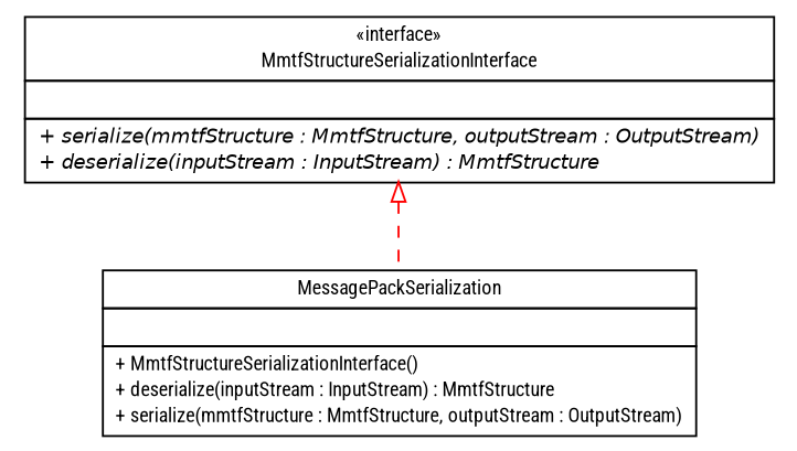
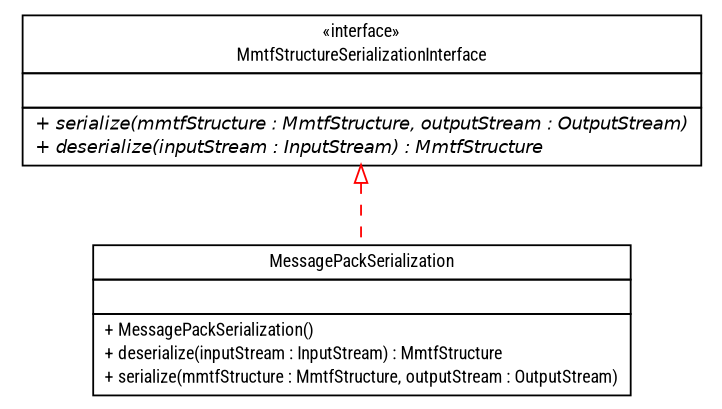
  digraph {
    nodesep=0.25
    ranksep=0.5
    fontname="Roboto Condensed"
    node [fontcolor=black fontname="Roboto Condensed" fontsize=10.0 shape=plaintext]
    n1 [label=<<table title="org.rcsb.mmtf.serialization.MmtfStructureSerializationInterface" border="0" cellborder="1" cellspacing="0" cellpadding="2" port="p" href="./MmtfStructureSerializationInterface.html"> 		<tr><td><table border="0" cellspacing="0" cellpadding="1"> <tr><td align="center" balign="center"> &#171;interface&#187; </td></tr> <tr><td align="center" balign="center"> MmtfStructureSerializationInterface </td></tr> 		</table></td></tr> 		<tr><td><table border="0" cellspacing="0" cellpadding="1"> <tr><td align="left" balign="left">  </td></tr> 		</table></td></tr> 		<tr><td><table border="0" cellspacing="0" cellpadding="1"> <tr><td align="left" balign="left"><font face="Helvetica-Oblique" point-size="10.0"> + serialize(mmtfStructure : MmtfStructure, outputStream : OutputStream) </font></td></tr> <tr><td align="left" balign="left"><font face="Helvetica-Oblique" point-size="10.0"> + deserialize(inputStream : InputStream) : MmtfStructure </font></td></tr> 		</table></td></tr> 		</table>>]
-   n2 [label=<<table title="org.rcsb.mmtf.serialization.MessagePackSerialization" border="0" cellborder="1" cellspacing="0" cellpadding="2" port="p" href="./MessagePackSerialization.html"> 		<tr><td><table border="0" cellspacing="0" cellpadding="1"> <tr><td align="center" balign="center"> MessagePackSerialization </td></tr> 		</table></td></tr> 		<tr><td><table border="0" cellspacing="0" cellpadding="1"> <tr><td align="left" balign="left">  </td></tr> 		</table></td></tr> 		<tr><td><table border="0" cellspacing="0" cellpadding="1"> <tr><td align="left" balign="left"> + MmtfStructureSerializationInterface() </td></tr> <tr><td align="left" balign="left"> + deserialize(inputStream : InputStream) : MmtfStructure </td></tr> <tr><td align="left" balign="left"> + serialize(mmtfStructure : MmtfStructure, outputStream : OutputStream) </td></tr> 		</table></td></tr> 		</table>>]
+   n2 [label=<<table title="org.rcsb.mmtf.serialization.MessagePackSerialization" border="0" cellborder="1" cellspacing="0" cellpadding="2" port="p" href="./MessagePackSerialization.html"> 		<tr><td><table border="0" cellspacing="0" cellpadding="1"> <tr><td align="center" balign="center"> MessagePackSerialization </td></tr> 		</table></td></tr> 		<tr><td><table border="0" cellspacing="0" cellpadding="1"> <tr><td align="left" balign="left">  </td></tr> 		</table></td></tr> 		<tr><td><table border="0" cellspacing="0" cellpadding="1"> <tr><td align="left" balign="left"> + MessagePackSerialization() </td></tr> <tr><td align="left" balign="left"> + deserialize(inputStream : InputStream) : MmtfStructure </td></tr> <tr><td align="left" balign="left"> + serialize(mmtfStructure : MmtfStructure, outputStream : OutputStream) </td></tr> 		</table></td></tr> 		</table>>]
    n1 -> n2 [arrowtail=empty dir=back fontname="Roboto Condensed" fontsize=10 headport=p labelfontname=Helvetica labelfontsize=10 style=dashed tailport=p color=red]
  }
